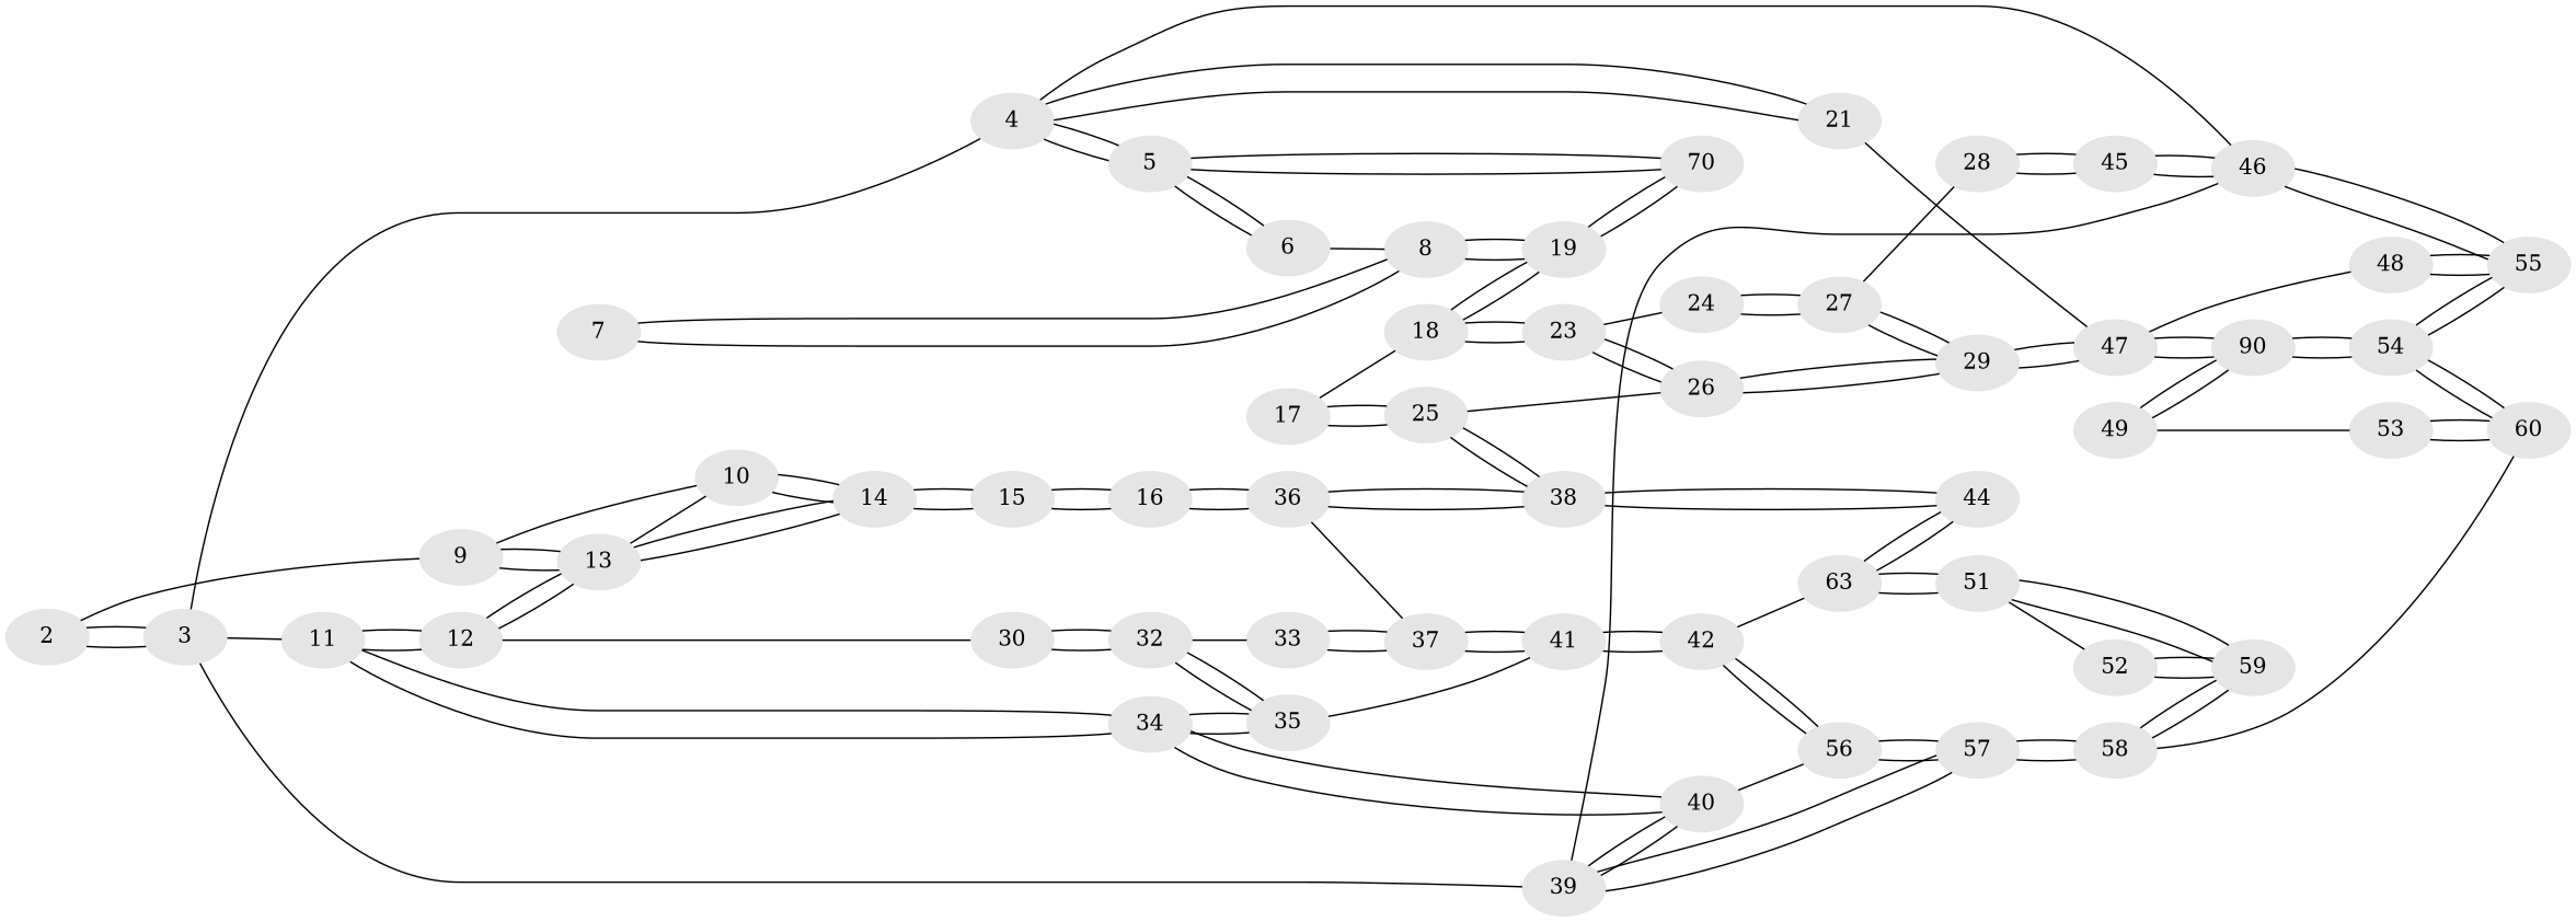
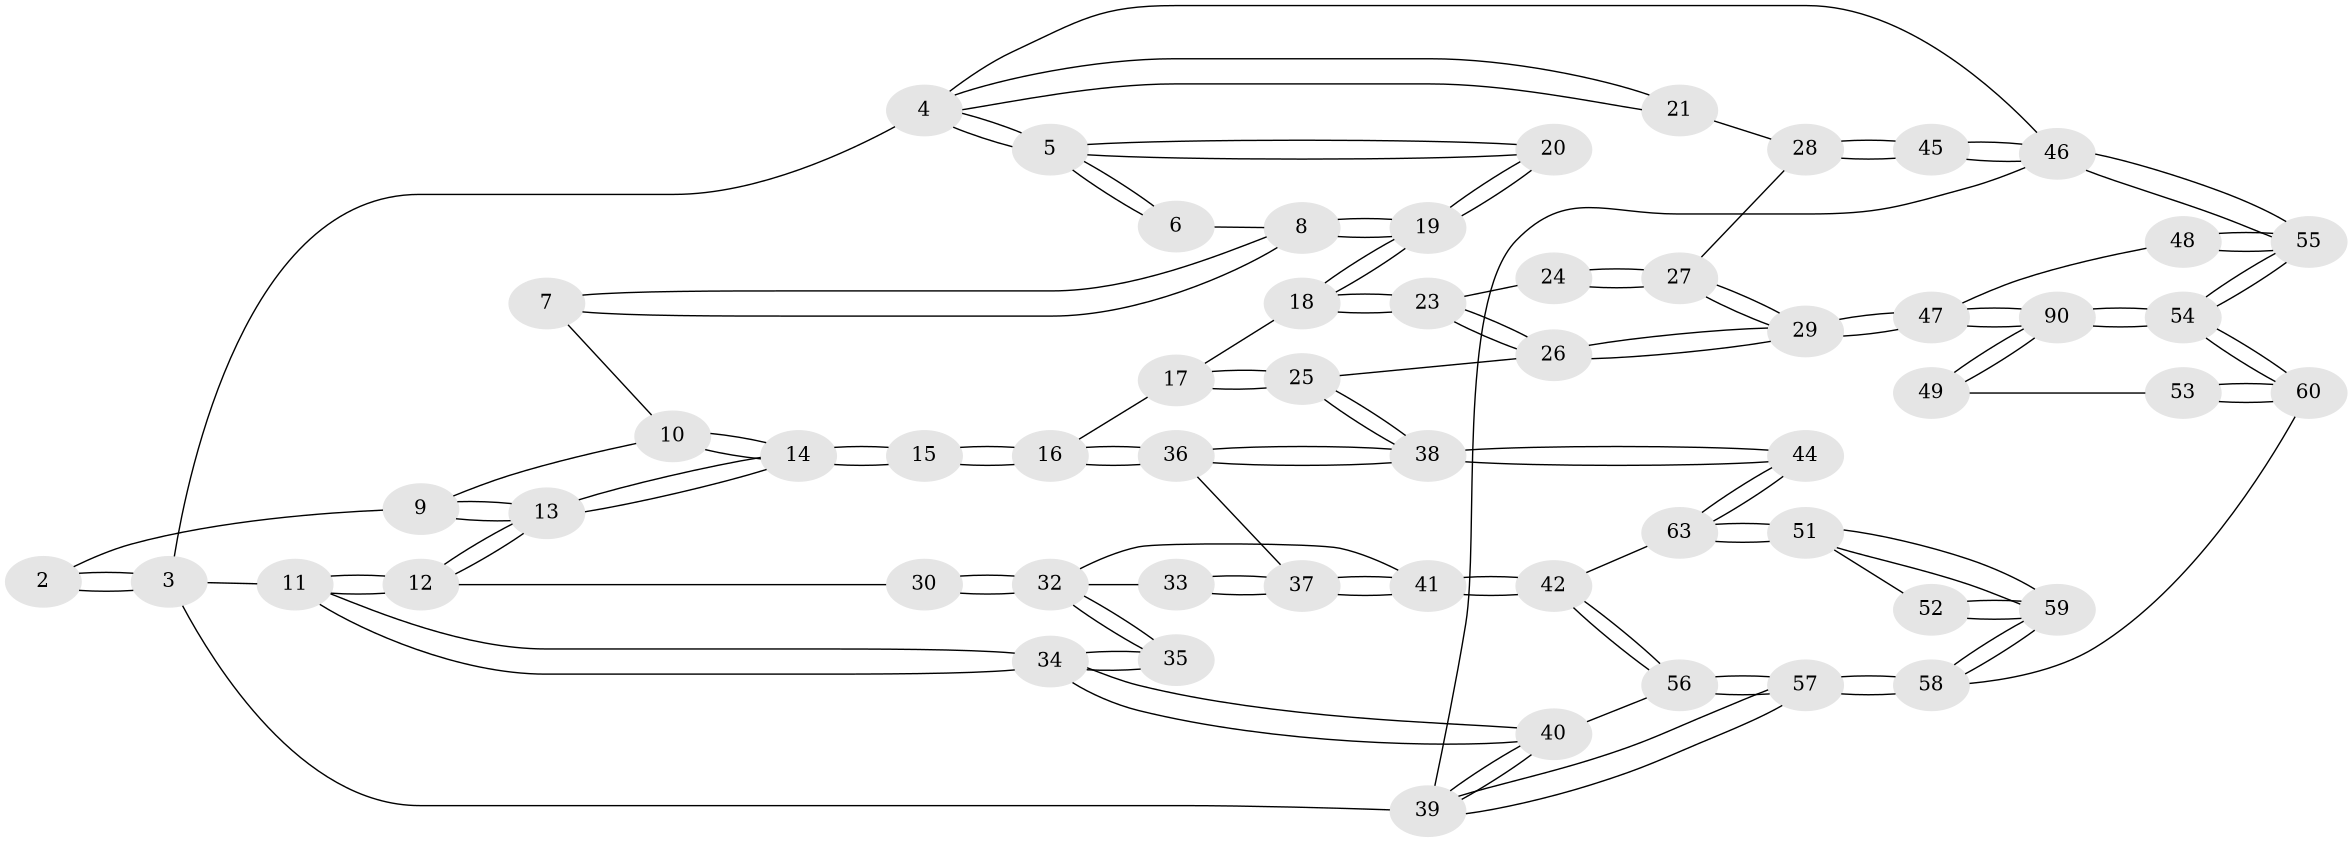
  graph {
    rankdir=LR
    node [color=gray90 style=filled]
    2
    3
    9
    7
    8
    10
    4
    11
    39
    13
    5
    21
    46
    12
    34
    40
    57
    6
-   20 [label=70]
+   20
    28
    55
    19
    14
    15
    30
    35
    32
    16
    17
    36
    18
    25
    38
    37
    23
    26
    24
    45
    27
    29
    44
    47
    48
    n44 [label=90]
    33
    41
    56
    42
    58
    n50 [label=63]
    51
    52
    59
    49
    53
    54
    60
    2 -- 3
    2 -- 3
    2 -- 9
    3 -- 4
    3 -- 11
    3 -- 39
    9 -- 10
    9 -- 13
    9 -- 13
    7 -- 8
    7 -- 8
-   13 -- 10
+   7 -- 10
    8 -- 19
    8 -- 19
    10 -- 14
    10 -- 14
    4 -- 5
    4 -- 5
    4 -- 21
    4 -- 21
    4 -- 46
    11 -- 12
    11 -- 12
    11 -- 34
    11 -- 34
    39 -- 46
    39 -- 40
    39 -- 40
    39 -- 57
    39 -- 57
    13 -- 14
    13 -- 14
    5 -- 6
    5 -- 6
    5 -- 20
    5 -- 20
-   21 -- 47
+   21 -- 28
    46 -- 55
    46 -- 55
    12 -- 13
    12 -- 13
    12 -- 30
    34 -- 40
    34 -- 40
    34 -- 35
    34 -- 35
    40 -- 56
    57 -- 58
    57 -- 58
    6 -- 8
    28 -- 45
    28 -- 45
    19 -- 20
    19 -- 20
    14 -- 15
    14 -- 15
    15 -- 16
    15 -- 16
    30 -- 32
    30 -- 32
-   35 -- 41
+   32 -- 41
    32 -- 35
    32 -- 35
    32 -- 33
+   16 -- 17
    16 -- 36
    16 -- 36
    17 -- 18
    17 -- 25
    17 -- 25
    36 -- 38
    36 -- 38
    36 -- 37
    18 -- 19
    18 -- 19
    18 -- 23
    18 -- 23
    25 -- 38
    25 -- 38
    25 -- 26
    38 -- 44
    38 -- 44
    37 -- 41
    37 -- 41
    23 -- 26
    23 -- 26
    23 -- 24
    26 -- 29
    26 -- 29
    24 -- 27
    24 -- 27
    45 -- 46
    45 -- 46
    27 -- 28
    27 -- 29
    27 -- 29
    29 -- 47
    29 -- 47
    47 -- 48
    47 -- n44
    47 -- n44
    48 -- 55
    48 -- 55
    n44 -- 54
    n44 -- 54
    33 -- 37
    33 -- 37
    41 -- 42
    41 -- 42
    56 -- 57
    56 -- 57
    42 -- 56
    42 -- 56
    42 -- n50
    58 -- 59
    58 -- 59
    58 -- 60
    n50 -- 44
    n50 -- 44
    n50 -- 51
    n50 -- 51
    51 -- 52
    51 -- 59
    51 -- 59
    52 -- 59
    52 -- 59
    49 -- n44
    49 -- n44
    49 -- 53
    53 -- 60
    53 -- 60
    54 -- 55
    54 -- 55
    54 -- 60
    54 -- 60
  }
